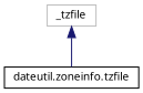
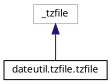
  digraph {
    rankdir=TB
    fontname="Noto Sans"
    node [fillcolor=white fontname="Noto Sans" fontsize=10 shape=record style=filled]
    n1 [color=grey75 height=0.2 label=_tzfile width=0.4]
-   n2 [color=black height=0.2 label="dateutil.zoneinfo.tzfile" width=0.4]
+   n2 [color=black height=0.2 label="dateutil.tzfile.tzfile" width=0.4]
    n1 -> n2 [color=midnightblue dir=back fontname="Noto Sans" fontsize=10 labelfontname=Helvetica labelfontsize=10 style=solid]
  }
